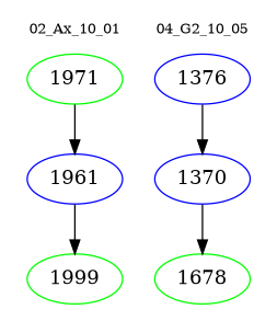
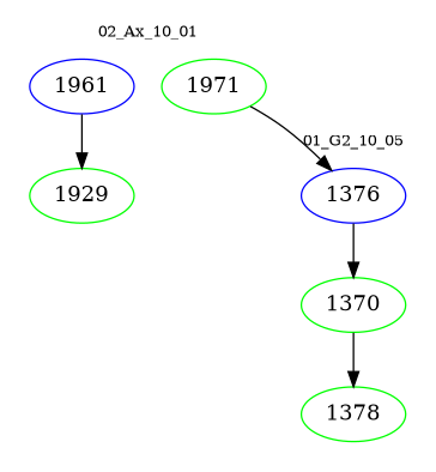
  digraph {
    node [color=green]
    edge [color=black]
    n1 [label=1971]
    n2 [color=blue label=1961]
-   n3 [label=1999]
+   n3 [label=1929]
    n4 [color=blue label=1376]
-   n5 [color=blue label=1370]
-   n6 [label=1678]
+   n5 [label=1370]
+   n6 [label=1378]
    subgraph cluster_1 {
      color=white
      fontsize=10
      label="02_Ax_10_01"
      n1
      n2
      n3
    }
    subgraph cluster_2 {
      color=white
      fontsize=10
-     label="04_G2_10_05"
+     label="01_G2_10_05"
      n4
      n5
      n6
    }
-   n1 -> n2
+   n1 -> n4
    n2 -> n3
    n4 -> n5
    n5 -> n6
  }
